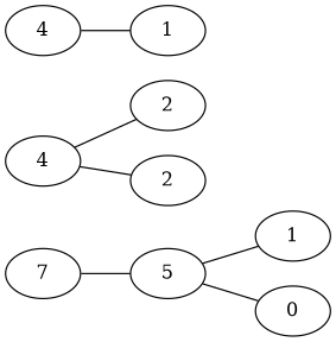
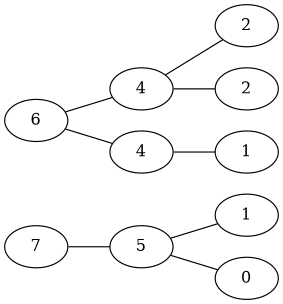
  graph {
    rankdir=LR
    n1 [label=7]
    n2 [label=5]
+   n3 [label=6]
    n4 [label=4]
    n5 [label=4]
    n6 [label=1]
    n7 [label=0]
    n8 [label=2]
    n9 [label=2]
    n10 [label=1]
    n1 -- n2
    n2 -- n6
    n2 -- n7
+   n3 -- n4
+   n3 -- n5
    n4 -- n8
    n4 -- n9
    n5 -- n10
  }
